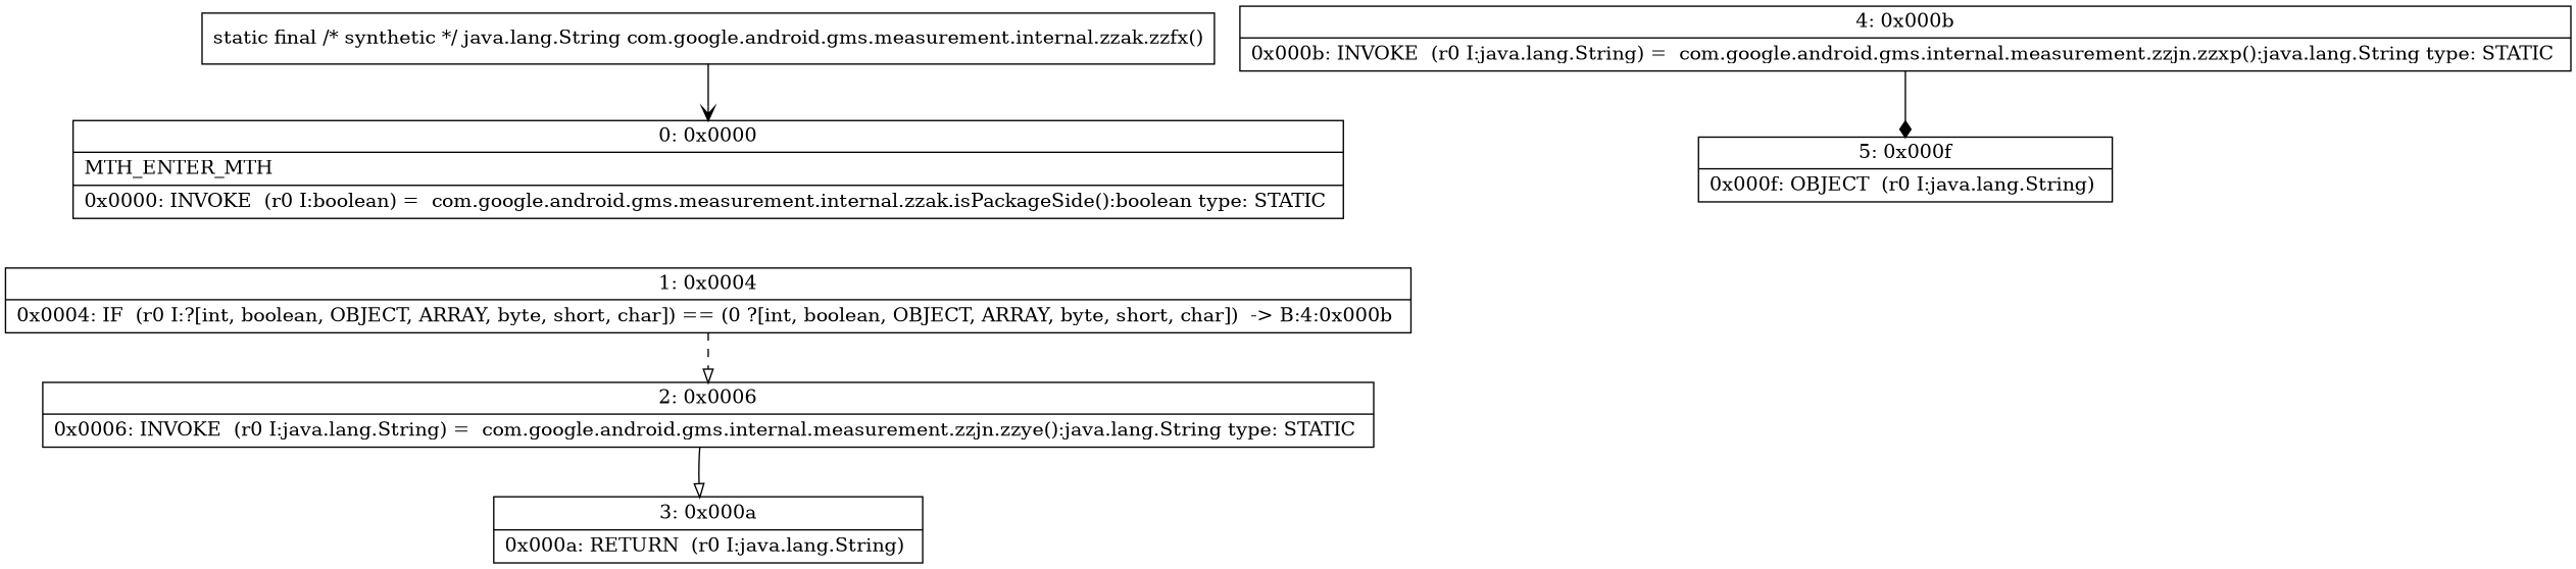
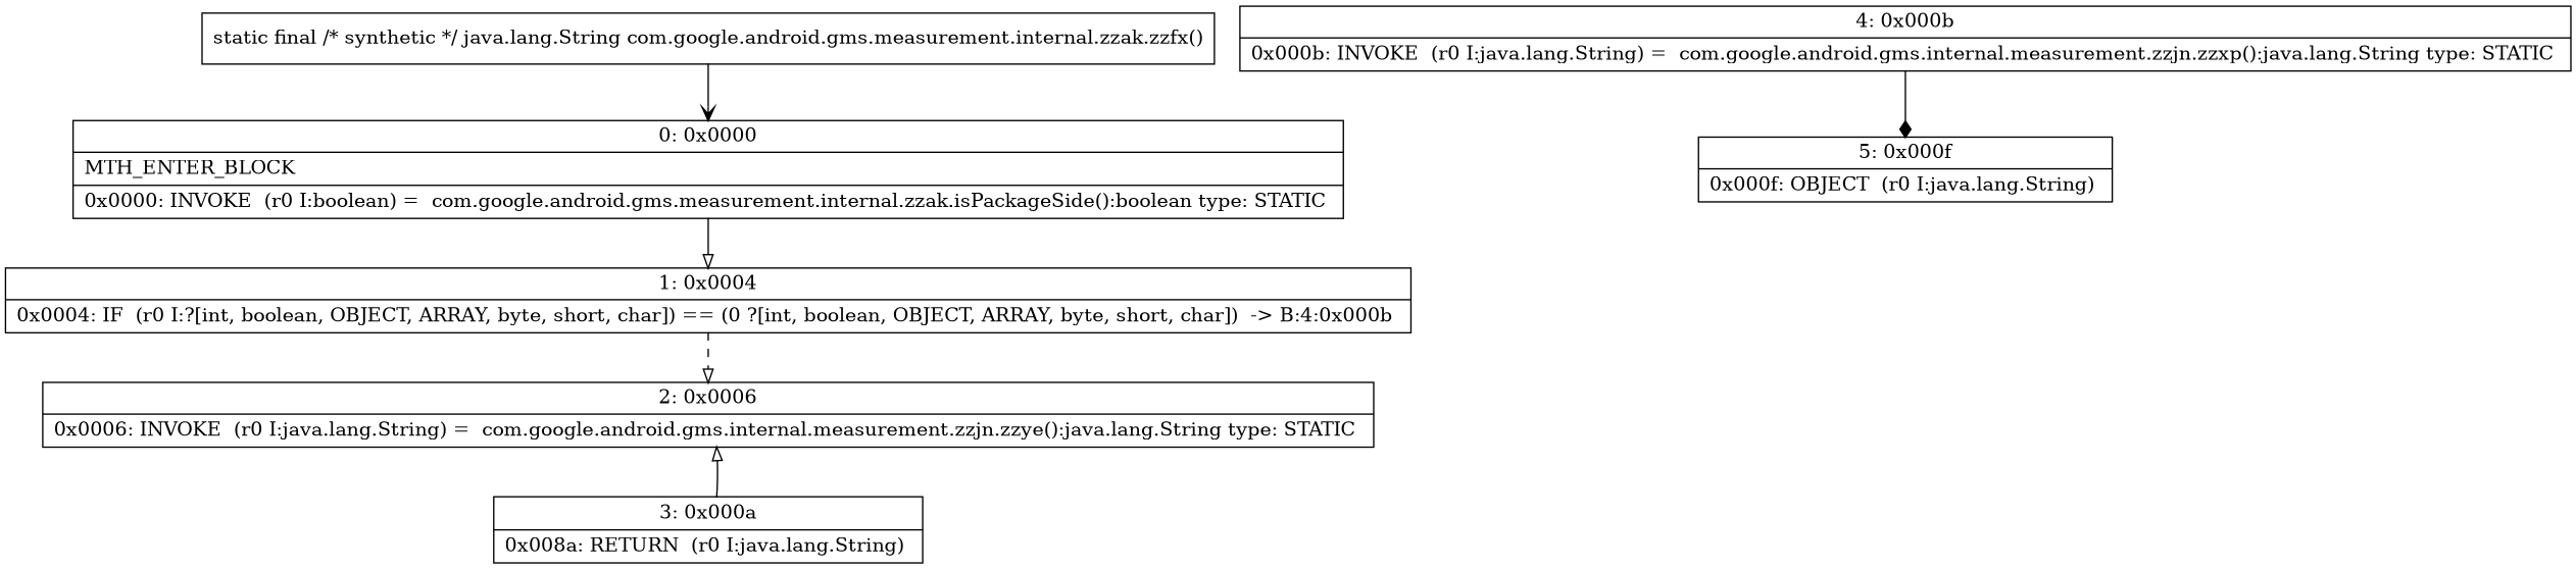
  digraph {
    fontname="DejaVu Serif"
    node [fontname="DejaVu Serif" shape=record]
    edge [arrowhead=onormal fontname="DejaVu Serif"]
-   n1 [label="{0\:\ 0x0000|MTH_ENTER_MTH\l|0x0000: INVOKE  (r0 I:boolean) =  com.google.android.gms.measurement.internal.zzak.isPackageSide():boolean type: STATIC \l}"]
+   n1 [label="{0\:\ 0x0000|MTH_ENTER_BLOCK\l|0x0000: INVOKE  (r0 I:boolean) =  com.google.android.gms.measurement.internal.zzak.isPackageSide():boolean type: STATIC \l}"]
    n2 [label="{1\:\ 0x0004|0x0004: IF  (r0 I:?[int, boolean, OBJECT, ARRAY, byte, short, char]) == (0 ?[int, boolean, OBJECT, ARRAY, byte, short, char])  \-\> B:4:0x000b \l}"]
    n3 [label="{2\:\ 0x0006|0x0006: INVOKE  (r0 I:java.lang.String) =  com.google.android.gms.internal.measurement.zzjn.zzye():java.lang.String type: STATIC \l}"]
-   n4 [label="{3\:\ 0x000a|0x000a: RETURN  (r0 I:java.lang.String) \l}"]
+   n4 [label="{3\:\ 0x000a|0x008a: RETURN  (r0 I:java.lang.String) \l}"]
    n5 [label="{4\:\ 0x000b|0x000b: INVOKE  (r0 I:java.lang.String) =  com.google.android.gms.internal.measurement.zzjn.zzxp():java.lang.String type: STATIC \l}"]
    n6 [label="{5\:\ 0x000f|0x000f: OBJECT  (r0 I:java.lang.String) \l}"]
    n7 [label="{static final \/* synthetic *\/ java.lang.String com.google.android.gms.measurement.internal.zzak.zzfx() }"]
+   n1 -> n2
    n2 -> n3 [style=dashed]
-   n3 -> n4
+   n4 -> n3
    n5 -> n6 [arrowhead=diamond]
    n7 -> n1 [arrowhead=vee]
  }
